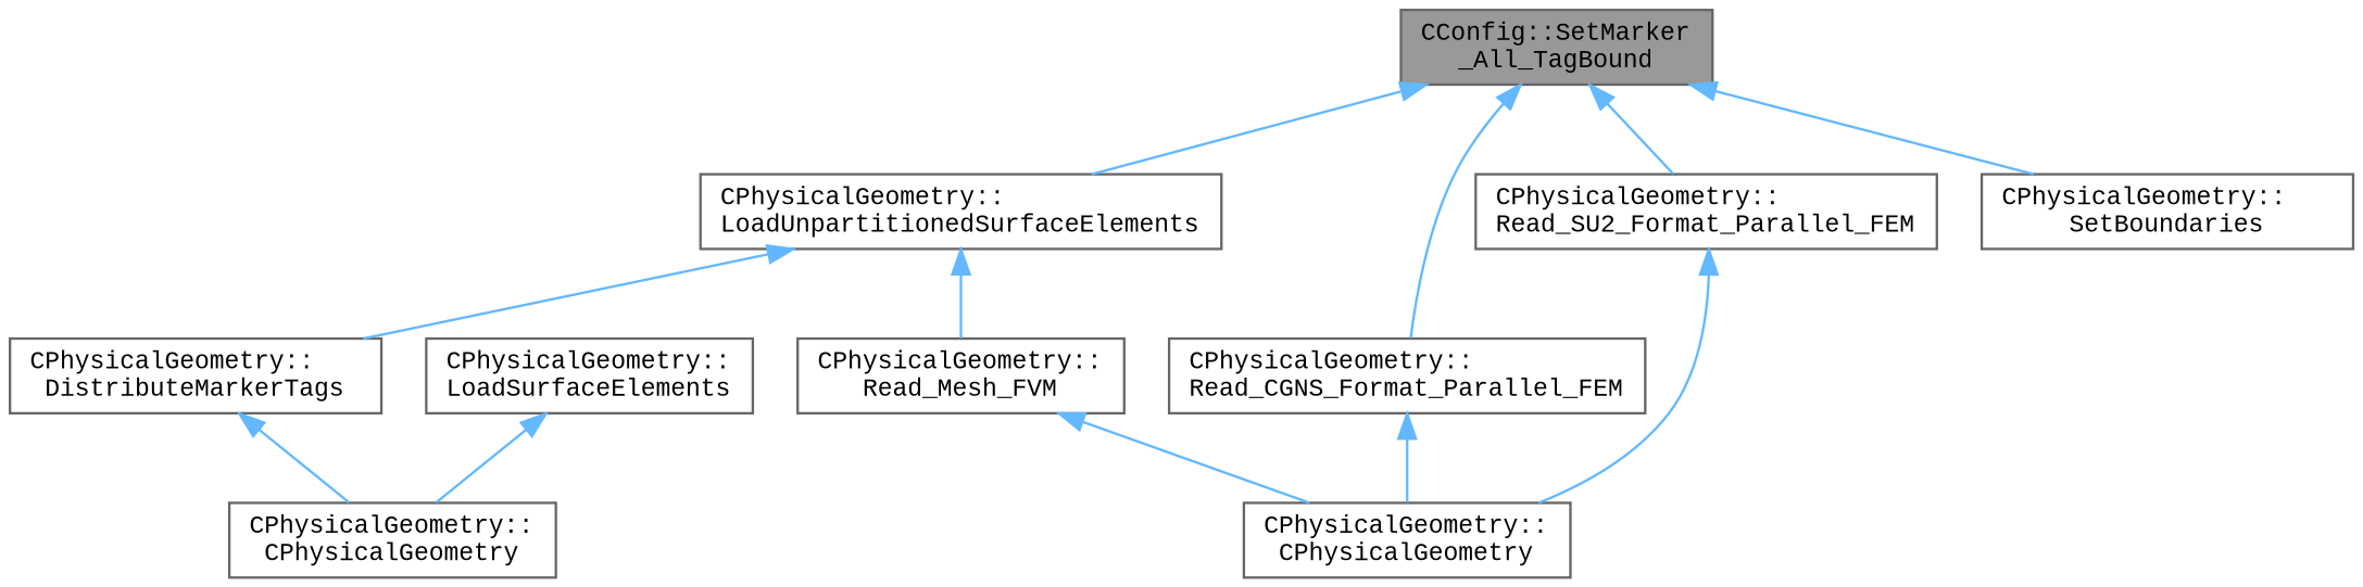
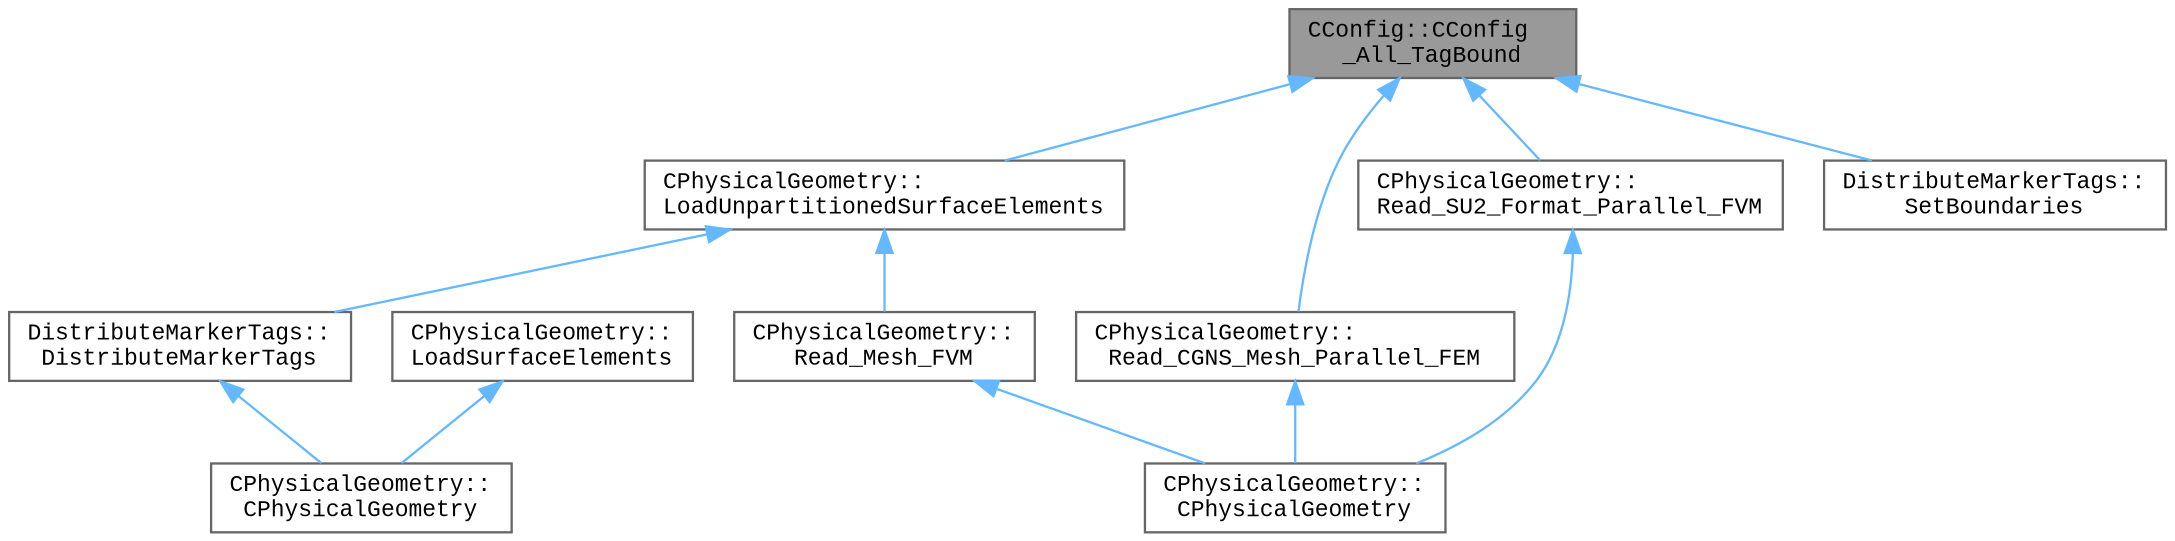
  digraph {
    fontname="Liberation Mono"
    rankdir=TB
    node [color=grey40 fillcolor=white fontname="Liberation Mono" fontsize=10 shape=box style=filled]
    edge [color=steelblue1 dir=back fontname="Liberation Mono" fontsize=10 labelfontname=Helvetica labelfontsize=10 style=solid]
-   n1 [color=gray40 fillcolor=grey60 fontcolor=black height=0.2 label="CConfig::SetMarker\l_All_TagBound" width=0.4]
+   n1 [color=gray40 fillcolor=grey60 fontcolor=black height=0.2 label="CConfig::CConfig\l_All_TagBound" width=0.4]
    n2 [height=0.2 label="CPhysicalGeometry::\lLoadUnpartitionedSurfaceElements" width=0.4]
-   n3 [height=0.2 label="CPhysicalGeometry::\lRead_CGNS_Format_Parallel_FEM" width=0.4]
-   n4 [height=0.2 label="CPhysicalGeometry::\lRead_SU2_Format_Parallel_FEM" width=0.4]
-   n5 [height=0.2 label="CPhysicalGeometry::\lSetBoundaries" width=0.4]
-   n6 [height=0.2 label="CPhysicalGeometry::\lDistributeMarkerTags" width=0.4]
+   n3 [height=0.2 label="CPhysicalGeometry::\lRead_CGNS_Mesh_Parallel_FEM" width=0.4]
+   n4 [height=0.2 label="CPhysicalGeometry::\lRead_SU2_Format_Parallel_FVM" width=0.4]
+   n5 [height=0.2 label="DistributeMarkerTags::\lSetBoundaries" width=0.4]
+   n6 [height=0.2 label="DistributeMarkerTags::\lDistributeMarkerTags" width=0.4]
    n7 [height=0.2 label="CPhysicalGeometry::\lCPhysicalGeometry" width=0.4]
    n8 [height=0.2 label="CPhysicalGeometry::\lLoadSurfaceElements" width=0.4]
    n9 [height=0.2 label="CPhysicalGeometry::\lRead_Mesh_FVM" width=0.4]
    n10 [height=0.2 label="CPhysicalGeometry::\lCPhysicalGeometry" width=0.4]
    n1 -> n2
    n1 -> n3
    n1 -> n4
    n1 -> n5
    n2 -> n6
    n2 -> n9
    n3 -> n10
    n4 -> n10
    n6 -> n7
    n8 -> n7
    n9 -> n10
  }
